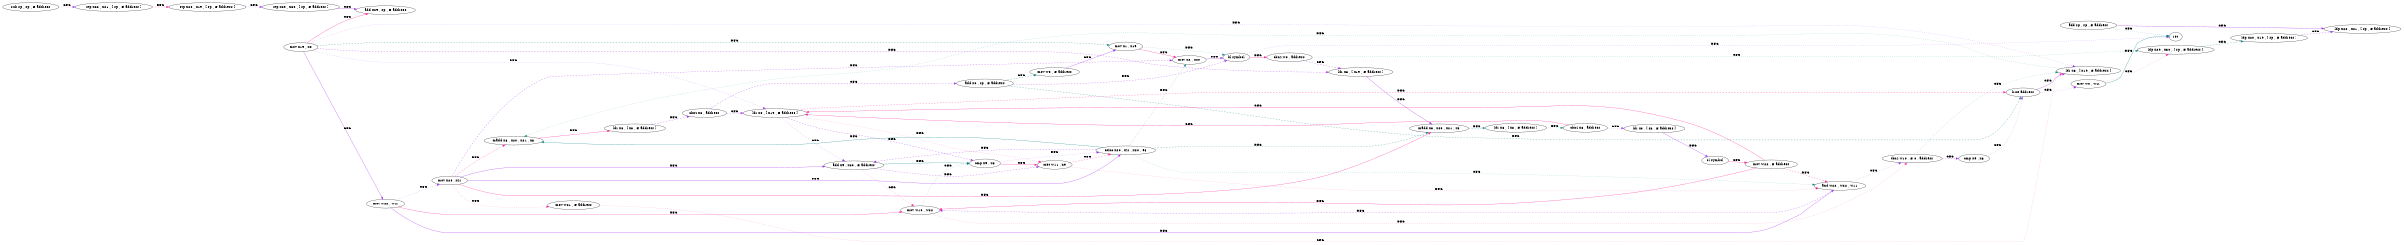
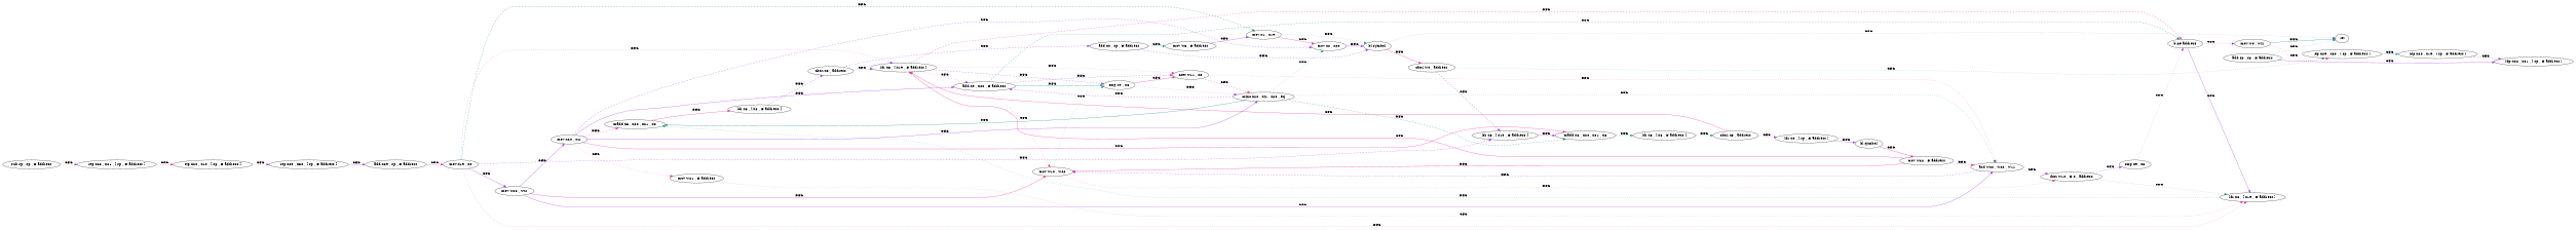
  digraph {
    rankdir=LR
    edge [color=purple style=dotted]
    n1 [label="sub sp , sp , # address"]
    n2 [label="stp x22 , x21 , [ sp , # address ]"]
    n3 [label="stp x20 , x19 , [ sp , # address ]"]
    n4 [label="stp x29 , x30 , [ sp , # address ]"]
    n5 [label="add x29 , sp , # address"]
    n6 [label="mov x19 , x0"]
    n7 [label="mov w22 , wzr"]
    n8 [label="ldr x8 , [ x19 , # address ]"]
    n9 [label="ldr x8 , [ x19 , # address ]"]
    n10 [label="mov x1 , x19"]
    n11 [label="ldr x8 , [ x19 , # address ]"]
    n12 [label="mov x20 , xzr"]
    n13 [label="mov w10 , w22"]
    n14 [label="and w22 , w22 , w11"]
    n15 [label="madd x8 , x20 , x21 , x8"]
    n16 [label="add x9 , x20 , # address"]
    n17 [label="cmp x9 , x8"]
    n18 [label="cset w11 , ne"]
    n19 [label="b.ne address"]
    n20 [label="mov x2 , x20"]
    n21 [label="bl symbol"]
    n22 [label="madd x8 , x20 , x21 , x8"]
    n23 [label="mov w21 , # address"]
    n24 [label="csinc x20 , xzr , x20 , eq"]
    n25 [label="tbnz w10 , # 0 , address"]
    n26 [label="ldr x8 , [ x8 , # address ]"]
    n27 [label="ldr x8 , [ x8 , # address ]"]
    n28 [label="mov w0 , wzr"]
    n29 [label="cmp x9 , x8"]
    n30 [label="add x0 , sp , # address"]
    n31 [label="mov w3 , # address"]
    n32 [label="cbnz w0 , address"]
    n33 [label=ret]
    n34 [label="ldp x29 , x30 , [ sp , # address ]"]
    n35 [label="ldp x20 , x19 , [ sp , # address ]"]
    n36 [label="ldp x22 , x21 , [ sp , # address ]"]
    n37 [label="cbnz x8 , address"]
    n38 [label="add sp , sp , # address"]
    n39 [label="cbnz x8 , address"]
    n40 [label="ldr x0 , [ sp , # address ]"]
    n41 [label="bl symbol"]
    n42 [label="mov w22 , # address"]
    n1 -> n2 [label=CFG]
-   n2 -> n3 [color=deeppink label=DFG style=dashed]
+   n2 -> n3 [color=deeppink label=CFG style=dashed]
    n3 -> n4 [label=CFG]
    n4 -> n5 [label=CFG style=solid]
-   n6 -> n5 [color=deeppink label=CFG style=solid]
+   n5 -> n6 [color=deeppink label=CFG style=solid]
    n6 -> n7 [label=CFG style=solid]
    n6 -> n8 [label=DFG]
    n6 -> n9 [label=DFG]
    n6 -> n10 [color=teal label=DFG style=dashed]
    n6 -> n11 [label=DFG style=dashed]
-   n7 -> n12 [label=CFG]
+   n7 -> n12 [label=CFG style=solid]
    n7 -> n13 [color=deeppink label=DFG style=solid]
    n7 -> n14 [label=DFG style=solid]
    n8 -> n15 [color=teal label=DFG]
    n9 -> n16 [label=CFG]
    n9 -> n17 [label=DFG style=dashed]
    n9 -> n18 [color=deeppink label=DFG]
    n9 -> n19 [color=deeppink label=DFG style=dashed]
    n10 -> n20 [color=deeppink label=CFG style=solid]
    n10 -> n21 [color=teal label=DFG]
    n11 -> n22 [label=DFG style=solid]
    n12 -> n15 [color=deeppink label=DFG style=dashed]
    n12 -> n16 [label=DFG style=solid]
    n12 -> n20 [label=DFG style=dashed]
    n12 -> n22 [color=deeppink label=DFG style=solid]
    n12 -> n23 [color=deeppink label=CFG]
    n12 -> n24 [label=DFG style=solid]
    n13 -> n17 [color=teal label=CFG]
    n13 -> n25 [color=deeppink label=DFG]
    n14 -> n13 [label=DFG style=dashed]
    n14 -> n25 [label=CFG]
    n15 -> n26 [color=deeppink label=DFG style=solid]
    n16 -> n13 [color=deeppink label=CFG]
    n16 -> n17 [color=teal label=DFG style=solid]
    n16 -> n18 [label=DFG style=dashed]
-   n30 -> n19 [color=teal label=DFG style=dashed]
+   n16 -> n19 [color=teal label=DFG style=dashed]
    n17 -> n18 [color=deeppink label=CFG style=solid]
    n17 -> n24 [label=DFG]
    n18 -> n14 [color=deeppink label=DFG]
    n18 -> n24 [color=deeppink label=CFG style=dashed]
    n19 -> n8 [label=CFG style=solid]
    n19 -> n28 [label=CFG]
    n20 -> n21 [label=DFG style=solid]
    n21 -> n32 [color=deeppink label=DFG style=solid]
    n21 -> n33 [label=DFG]
    n22 -> n27 [color=teal label=DFG style=dashed]
    n23 -> n8 [color=deeppink label=CFG]
    n24 -> n14 [color=teal label=CFG]
    n24 -> n15 [color=teal label=DFG style=solid]
    n24 -> n16 [label=DFG style=dashed]
    n24 -> n20 [color=teal label=DFG]
    n24 -> n22 [color=teal label=DFG style=dashed]
    n25 -> n8 [color=teal label=CFG]
    n25 -> n29 [label=CFG style=dashed]
    n26 -> n37 [label=DFG style=dashed]
    n27 -> n39 [color=teal label=DFG]
    n28 -> n33 [color=teal label=DFG style=solid]
    n28 -> n34 [color=deeppink label=CFG]
    n29 -> n19 [label=CFG]
    n30 -> n21 [label=DFG style=dashed]
    n30 -> n31 [color=teal label=CFG style=dashed]
    n31 -> n10 [label=CFG style=solid]
    n32 -> n11 [label=CFG style=dashed]
    n32 -> n34 [color=teal label=CFG]
    n34 -> n35 [color=teal label=CFG style=dashed]
    n35 -> n36 [label=CFG style=dashed]
    n37 -> n9 [label=CFG style=dashed]
    n37 -> n30 [label=CFG style=dashed]
    n38 -> n33 [color=teal label=CFG]
    n38 -> n36 [label=CFG style=solid]
    n39 -> n9 [color=deeppink label=CFG style=solid]
    n39 -> n40 [label=CFG]
    n40 -> n41 [label=DFG style=solid]
    n41 -> n42 [color=deeppink label=CFG style=solid]
    n42 -> n9 [color=deeppink label=CFG style=solid]
    n42 -> n13 [color=deeppink label=DFG style=solid]
    n42 -> n14 [color=deeppink label=DFG style=dashed]
  }
